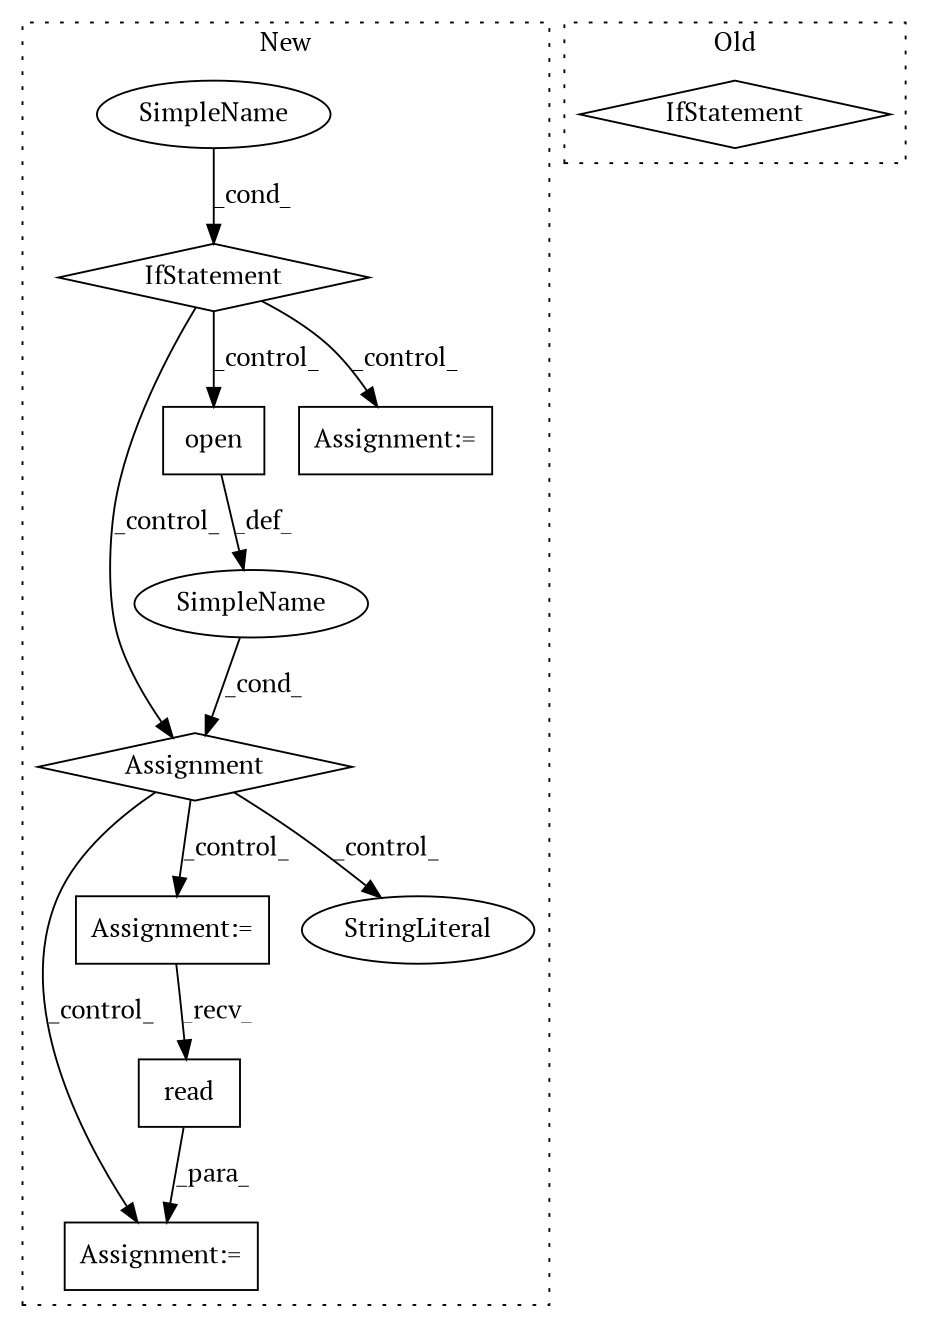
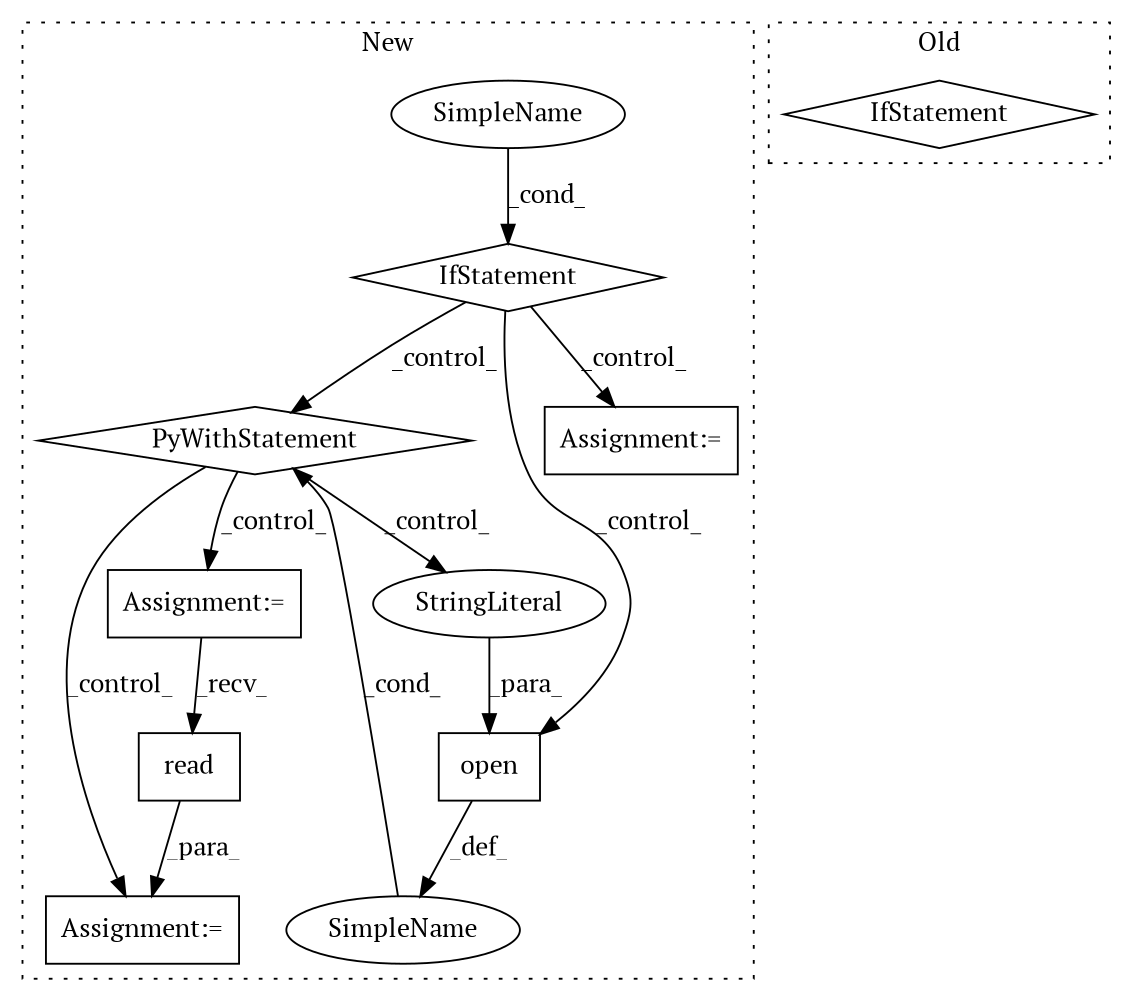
  digraph {
    fontname="PT Serif"
    node [a=7 fontname="PT Serif" shape=box]
    edge [fontname="PT Serif"]
    n1 [a=32 l=6 label=read s=2301]
    n2 [l=37 label="Assignment:=" s=2292]
    n3 [a=42 label=SimpleName shape=ellipse]
-   n4 [a=104 l="10,2" label=Assignment s="2099,2141" shape=diamond]
+   n4 [a=104 l="10,2" label=PyWithStatement s="2099,2141" shape=diamond]
    n5 [l=1 label="Assignment:=" s=2160]
    n6 [a=32 l="5,1" label=open s="2109,2140"]
    n7 [a=45 l=3 label=StringLiteral s=2137 shape=ellipse]
    n8 [a=25 l="4,2" label=IfStatement s="2002,2033" shape=diamond]
    n9 [a=42 label=SimpleName shape=ellipse]
    n10 [l=14 label="Assignment:=" s=2360]
    n11 [a=25 l="4,2" label=IfStatement s="1901,1932" shape=diamond]
    subgraph cluster_1 {
      label=New
      style=dotted
      n1
      n2
      n3
      n4
      n5
      n6
      n7
      n8
      n9
      n10
    }
    subgraph cluster_2 {
      label=Old
      style=dotted
      n11
    }
    n1 -> n2 [label=_para_]
    n3 -> n4 [label=_cond_]
    n4 -> n2 [label=_control_]
    n4 -> n5 [label=_control_]
    n4 -> n7 [label=_control_]
    n5 -> n1 [label=_recv_]
    n6 -> n3 [label=_def_]
+   n7 -> n6 [label=_para_]
    n8 -> n4 [label=_control_]
    n8 -> n6 [label=_control_]
    n8 -> n10 [label=_control_]
    n9 -> n8 [label=_cond_]
  }
